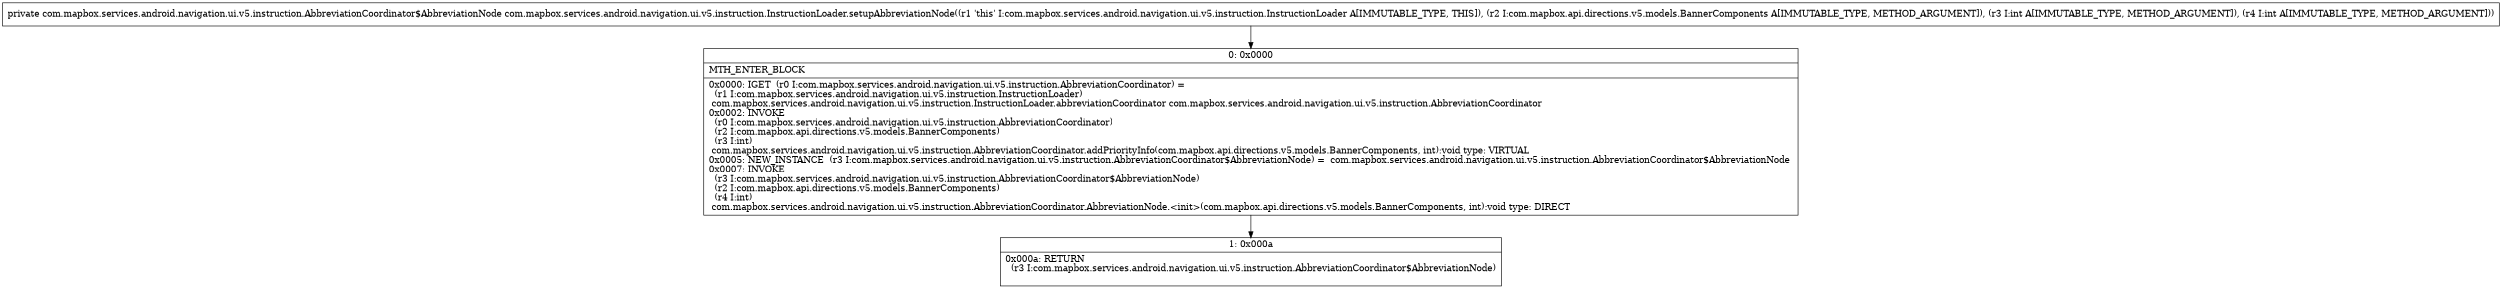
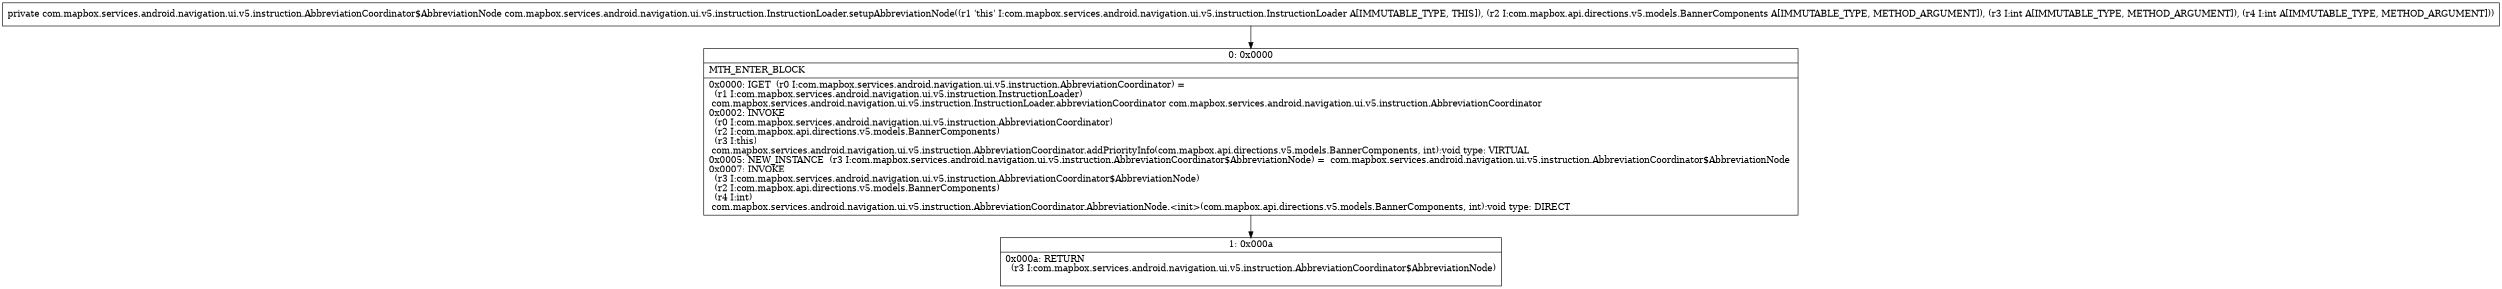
  digraph {
    node [shape=record]
-   n1 [label="{0\:\ 0x0000|MTH_ENTER_BLOCK\l|0x0000: IGET  (r0 I:com.mapbox.services.android.navigation.ui.v5.instruction.AbbreviationCoordinator) = \l  (r1 I:com.mapbox.services.android.navigation.ui.v5.instruction.InstructionLoader)\l com.mapbox.services.android.navigation.ui.v5.instruction.InstructionLoader.abbreviationCoordinator com.mapbox.services.android.navigation.ui.v5.instruction.AbbreviationCoordinator \l0x0002: INVOKE  \l  (r0 I:com.mapbox.services.android.navigation.ui.v5.instruction.AbbreviationCoordinator)\l  (r2 I:com.mapbox.api.directions.v5.models.BannerComponents)\l  (r3 I:int)\l com.mapbox.services.android.navigation.ui.v5.instruction.AbbreviationCoordinator.addPriorityInfo(com.mapbox.api.directions.v5.models.BannerComponents, int):void type: VIRTUAL \l0x0005: NEW_INSTANCE  (r3 I:com.mapbox.services.android.navigation.ui.v5.instruction.AbbreviationCoordinator$AbbreviationNode) =  com.mapbox.services.android.navigation.ui.v5.instruction.AbbreviationCoordinator$AbbreviationNode \l0x0007: INVOKE  \l  (r3 I:com.mapbox.services.android.navigation.ui.v5.instruction.AbbreviationCoordinator$AbbreviationNode)\l  (r2 I:com.mapbox.api.directions.v5.models.BannerComponents)\l  (r4 I:int)\l com.mapbox.services.android.navigation.ui.v5.instruction.AbbreviationCoordinator.AbbreviationNode.\<init\>(com.mapbox.api.directions.v5.models.BannerComponents, int):void type: DIRECT \l}"]
+   n1 [label="{0\:\ 0x0000|MTH_ENTER_BLOCK\l|0x0000: IGET  (r0 I:com.mapbox.services.android.navigation.ui.v5.instruction.AbbreviationCoordinator) = \l  (r1 I:com.mapbox.services.android.navigation.ui.v5.instruction.InstructionLoader)\l com.mapbox.services.android.navigation.ui.v5.instruction.InstructionLoader.abbreviationCoordinator com.mapbox.services.android.navigation.ui.v5.instruction.AbbreviationCoordinator \l0x0002: INVOKE  \l  (r0 I:com.mapbox.services.android.navigation.ui.v5.instruction.AbbreviationCoordinator)\l  (r2 I:com.mapbox.api.directions.v5.models.BannerComponents)\l  (r3 I:this)\l com.mapbox.services.android.navigation.ui.v5.instruction.AbbreviationCoordinator.addPriorityInfo(com.mapbox.api.directions.v5.models.BannerComponents, int):void type: VIRTUAL \l0x0005: NEW_INSTANCE  (r3 I:com.mapbox.services.android.navigation.ui.v5.instruction.AbbreviationCoordinator$AbbreviationNode) =  com.mapbox.services.android.navigation.ui.v5.instruction.AbbreviationCoordinator$AbbreviationNode \l0x0007: INVOKE  \l  (r3 I:com.mapbox.services.android.navigation.ui.v5.instruction.AbbreviationCoordinator$AbbreviationNode)\l  (r2 I:com.mapbox.api.directions.v5.models.BannerComponents)\l  (r4 I:int)\l com.mapbox.services.android.navigation.ui.v5.instruction.AbbreviationCoordinator.AbbreviationNode.\<init\>(com.mapbox.api.directions.v5.models.BannerComponents, int):void type: DIRECT \l}"]
    n2 [label="{1\:\ 0x000a|0x000a: RETURN  \l  (r3 I:com.mapbox.services.android.navigation.ui.v5.instruction.AbbreviationCoordinator$AbbreviationNode)\l \l}"]
    n3 [label="{private com.mapbox.services.android.navigation.ui.v5.instruction.AbbreviationCoordinator$AbbreviationNode com.mapbox.services.android.navigation.ui.v5.instruction.InstructionLoader.setupAbbreviationNode((r1 'this' I:com.mapbox.services.android.navigation.ui.v5.instruction.InstructionLoader A[IMMUTABLE_TYPE, THIS]), (r2 I:com.mapbox.api.directions.v5.models.BannerComponents A[IMMUTABLE_TYPE, METHOD_ARGUMENT]), (r3 I:int A[IMMUTABLE_TYPE, METHOD_ARGUMENT]), (r4 I:int A[IMMUTABLE_TYPE, METHOD_ARGUMENT])) }"]
    n1 -> n2
    n3 -> n1
  }
